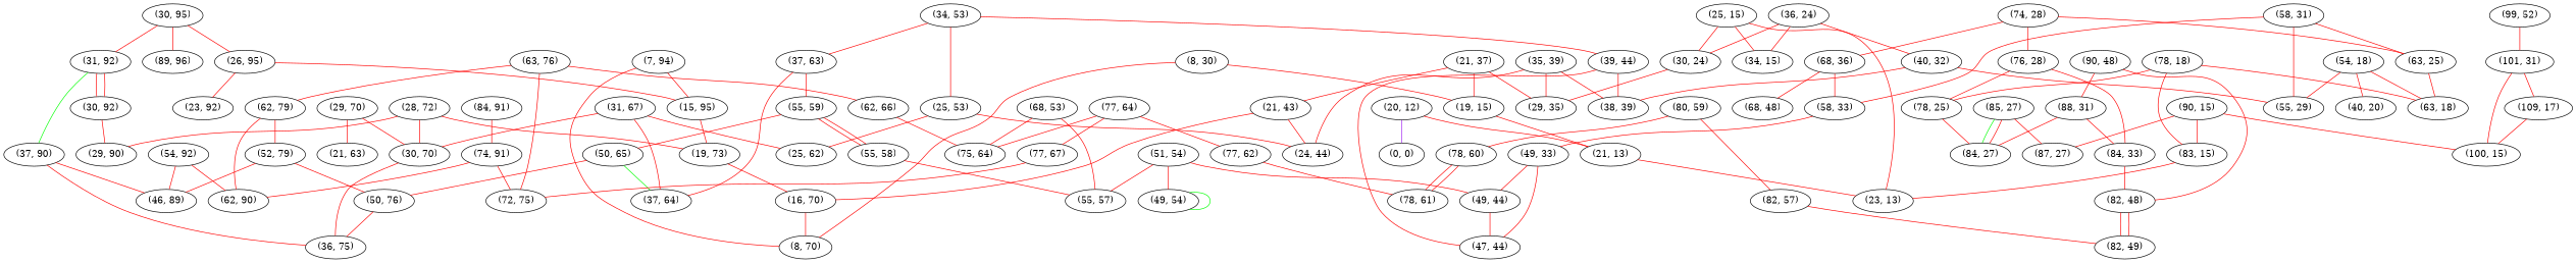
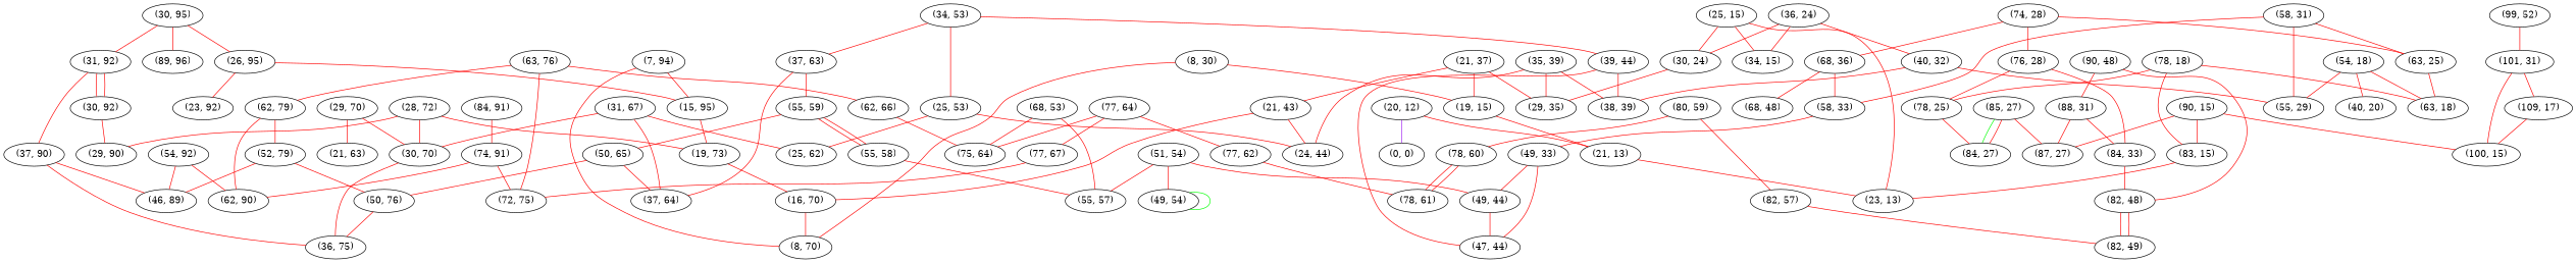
  graph {
    edge [color=red weight=1]
    "(63, 76)"
    "(62, 79)"
    "(62, 66)"
    "(72, 75)"
    "(62, 90)"
    "(52, 79)"
    "(75, 64)"
    "(80, 59)"
    "(82, 57)"
    "(78, 60)"
    "(82, 49)"
    "(78, 61)"
    "(54, 92)"
    "(46, 89)"
    "(74, 28)"
    "(68, 36)"
    "(76, 28)"
    "(63, 25)"
    "(68, 48)"
    "(58, 33)"
    "(78, 25)"
    "(84, 33)"
    "(63, 18)"
    "(29, 70)"
    "(30, 70)"
    "(21, 63)"
    "(36, 75)"
    "(25, 15)"
    "(34, 15)"
    "(30, 24)"
    "(23, 13)"
    "(29, 35)"
    "(90, 48)"
    "(88, 31)"
    "(82, 48)"
    "(87, 27)"
    n37 [label="(49, 33)"]
    "(28, 72)"
    "(19, 73)"
    "(29, 90)"
    "(16, 70)"
    "(30, 95)"
    "(89, 96)"
    "(31, 92)"
    "(26, 95)"
    "(30, 92)"
    "(37, 90)"
    "(15, 95)"
    "(23, 92)"
    "(21, 37)"
    "(21, 43)"
    "(19, 15)"
    "(24, 44)"
    "(21, 13)"
    "(36, 24)"
    "(40, 32)"
    "(38, 39)"
    "(55, 29)"
    "(78, 18)"
    "(83, 15)"
    "(84, 27)"
    "(90, 15)"
    "(100, 15)"
    "(8, 70)"
    "(58, 31)"
    "(68, 53)"
    "(55, 57)"
    "(54, 18)"
    "(40, 20)"
    "(51, 54)"
    "(49, 54)"
    "(49, 44)"
    "(47, 44)"
    "(31, 67)"
    "(25, 62)"
    "(37, 64)"
    "(34, 53)"
    "(25, 53)"
    "(37, 63)"
    "(39, 44)"
    "(55, 59)"
    "(99, 52)"
    "(101, 31)"
    "(109, 17)"
    "(7, 94)"
    "(84, 91)"
    "(74, 91)"
    "(8, 30)"
    "(50, 65)"
    "(55, 58)"
    "(50, 76)"
    "(35, 39)"
    "(85, 27)"
    "(77, 64)"
    "(77, 67)"
    "(77, 62)"
    "(20, 12)"
    "(0, 0)"
    "(63, 76)" -- "(62, 79)"
    "(63, 76)" -- "(62, 66)"
    "(63, 76)" -- "(72, 75)"
    "(62, 79)" -- "(62, 90)"
    "(62, 79)" -- "(52, 79)"
    "(62, 66)" -- "(75, 64)"
    "(52, 79)" -- "(46, 89)"
    "(52, 79)" -- "(50, 76)"
    "(80, 59)" -- "(82, 57)"
    "(80, 59)" -- "(78, 60)"
    "(82, 57)" -- "(82, 49)"
    "(78, 60)" -- "(78, 61)"
    "(78, 60)" -- "(78, 61)"
    "(54, 92)" -- "(62, 90)"
    "(54, 92)" -- "(46, 89)"
    "(74, 28)" -- "(68, 36)"
    "(74, 28)" -- "(76, 28)"
    "(74, 28)" -- "(63, 25)"
    "(68, 36)" -- "(68, 48)"
    "(68, 36)" -- "(58, 33)"
    "(76, 28)" -- "(78, 25)"
    "(76, 28)" -- "(84, 33)"
    "(63, 25)" -- "(63, 18)"
    "(58, 33)" -- n37
    "(78, 25)" -- "(84, 27)"
    "(84, 33)" -- "(82, 48)"
    "(29, 70)" -- "(30, 70)"
    "(29, 70)" -- "(21, 63)"
    "(30, 70)" -- "(36, 75)"
    "(25, 15)" -- "(34, 15)"
    "(25, 15)" -- "(30, 24)"
    "(25, 15)" -- "(23, 13)"
    "(30, 24)" -- "(29, 35)"
    "(90, 48)" -- "(88, 31)"
    "(90, 48)" -- "(82, 48)"
    "(88, 31)" -- "(84, 33)"
-   "(88, 31)" -- "(84, 27)"
+   "(88, 31)" -- "(87, 27)"
    "(82, 48)" -- "(82, 49)"
    "(82, 48)" -- "(82, 49)"
    n37 -- "(49, 44)"
    n37 -- "(47, 44)"
    "(28, 72)" -- "(30, 70)"
    "(28, 72)" -- "(19, 73)"
    "(28, 72)" -- "(29, 90)"
    "(19, 73)" -- "(16, 70)"
    "(16, 70)" -- "(8, 70)"
    "(30, 95)" -- "(89, 96)"
    "(30, 95)" -- "(31, 92)"
    "(30, 95)" -- "(26, 95)"
    "(31, 92)" -- "(30, 92)"
    "(31, 92)" -- "(30, 92)"
-   "(31, 92)" -- "(37, 90)" [color=green]
+   "(31, 92)" -- "(37, 90)"
    "(26, 95)" -- "(15, 95)"
    "(26, 95)" -- "(23, 92)"
    "(30, 92)" -- "(29, 90)"
    "(37, 90)" -- "(46, 89)"
    "(37, 90)" -- "(36, 75)"
    "(15, 95)" -- "(19, 73)"
    "(21, 37)" -- "(29, 35)"
    "(21, 37)" -- "(21, 43)"
    "(21, 37)" -- "(19, 15)"
    "(21, 43)" -- "(16, 70)"
    "(21, 43)" -- "(24, 44)"
    "(19, 15)" -- "(21, 13)"
    "(21, 13)" -- "(23, 13)"
    "(36, 24)" -- "(34, 15)"
    "(36, 24)" -- "(30, 24)"
    "(36, 24)" -- "(40, 32)"
    "(40, 32)" -- "(38, 39)"
    "(40, 32)" -- "(55, 29)"
    "(78, 18)" -- "(78, 25)"
    "(78, 18)" -- "(63, 18)"
    "(78, 18)" -- "(83, 15)"
    "(83, 15)" -- "(23, 13)"
    "(90, 15)" -- "(87, 27)"
    "(90, 15)" -- "(83, 15)"
    "(90, 15)" -- "(100, 15)"
    "(58, 31)" -- "(63, 25)"
    "(58, 31)" -- "(58, 33)"
    "(58, 31)" -- "(55, 29)"
    "(68, 53)" -- "(75, 64)"
    "(68, 53)" -- "(55, 57)"
    "(54, 18)" -- "(63, 18)"
    "(54, 18)" -- "(55, 29)"
    "(54, 18)" -- "(40, 20)"
    "(51, 54)" -- "(55, 57)"
    "(51, 54)" -- "(49, 54)"
    "(51, 54)" -- "(49, 44)"
    "(49, 54)" -- "(49, 54)" [color=green weight=2]
    "(49, 44)" -- "(47, 44)"
    "(31, 67)" -- "(30, 70)"
    "(31, 67)" -- "(25, 62)"
    "(31, 67)" -- "(37, 64)"
    "(34, 53)" -- "(25, 53)"
    "(34, 53)" -- "(37, 63)"
    "(34, 53)" -- "(39, 44)"
    "(25, 53)" -- "(24, 44)"
    "(25, 53)" -- "(25, 62)"
    "(37, 63)" -- "(37, 64)"
    "(37, 63)" -- "(55, 59)"
    "(39, 44)" -- "(38, 39)"
    "(39, 44)" -- "(47, 44)"
    "(55, 59)" -- "(50, 65)"
    "(55, 59)" -- "(55, 58)"
    "(55, 59)" -- "(55, 58)"
    "(99, 52)" -- "(101, 31)"
    "(101, 31)" -- "(100, 15)"
    "(101, 31)" -- "(109, 17)"
    "(109, 17)" -- "(100, 15)"
    "(7, 94)" -- "(15, 95)"
    "(7, 94)" -- "(8, 70)"
    "(84, 91)" -- "(74, 91)"
    "(74, 91)" -- "(72, 75)"
    "(74, 91)" -- "(62, 90)"
    "(8, 30)" -- "(19, 15)"
    "(8, 30)" -- "(8, 70)"
-   "(50, 65)" -- "(37, 64)" [color=green]
+   "(50, 65)" -- "(37, 64)"
    "(50, 65)" -- "(50, 76)"
    "(55, 58)" -- "(55, 57)"
    "(50, 76)" -- "(36, 75)"
    "(35, 39)" -- "(29, 35)"
    "(35, 39)" -- "(24, 44)"
    "(35, 39)" -- "(38, 39)"
    "(85, 27)" -- "(87, 27)"
    "(85, 27)" -- "(84, 27)" [color=green weight=2]
    "(85, 27)" -- "(84, 27)"
    "(77, 64)" -- "(75, 64)"
    "(77, 64)" -- "(77, 67)"
    "(77, 64)" -- "(77, 62)"
    "(77, 67)" -- "(72, 75)"
    "(77, 62)" -- "(78, 61)"
    "(20, 12)" -- "(21, 13)"
    "(20, 12)" -- "(0, 0)" [color=purple weight=4]
  }
